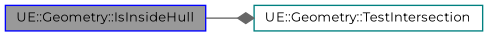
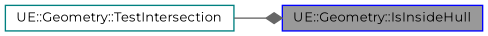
  digraph {
    rankdir=LR
    fontname=Montserrat
    node [fontname=Montserrat fontsize=10 shape=box style=filled]
    n1 [color=blue fillcolor=grey60 fontcolor=black height=0.2 label="UE::Geometry::IsInsideHull" width=0.4]
    n2 [color=teal fillcolor=white height=0.2 label="UE::Geometry::TestIntersection" width=0.4]
-   n1 -> n2 [color=gray40 fontname=Montserrat fontsize=10 labelfontname=Helvetica labelfontsize=10 style=solid arrowhead=diamond]
+   n2 -> n1 [color=gray40 fontname=Montserrat fontsize=10 labelfontname=Helvetica labelfontsize=10 style=solid arrowhead=diamond]
  }
